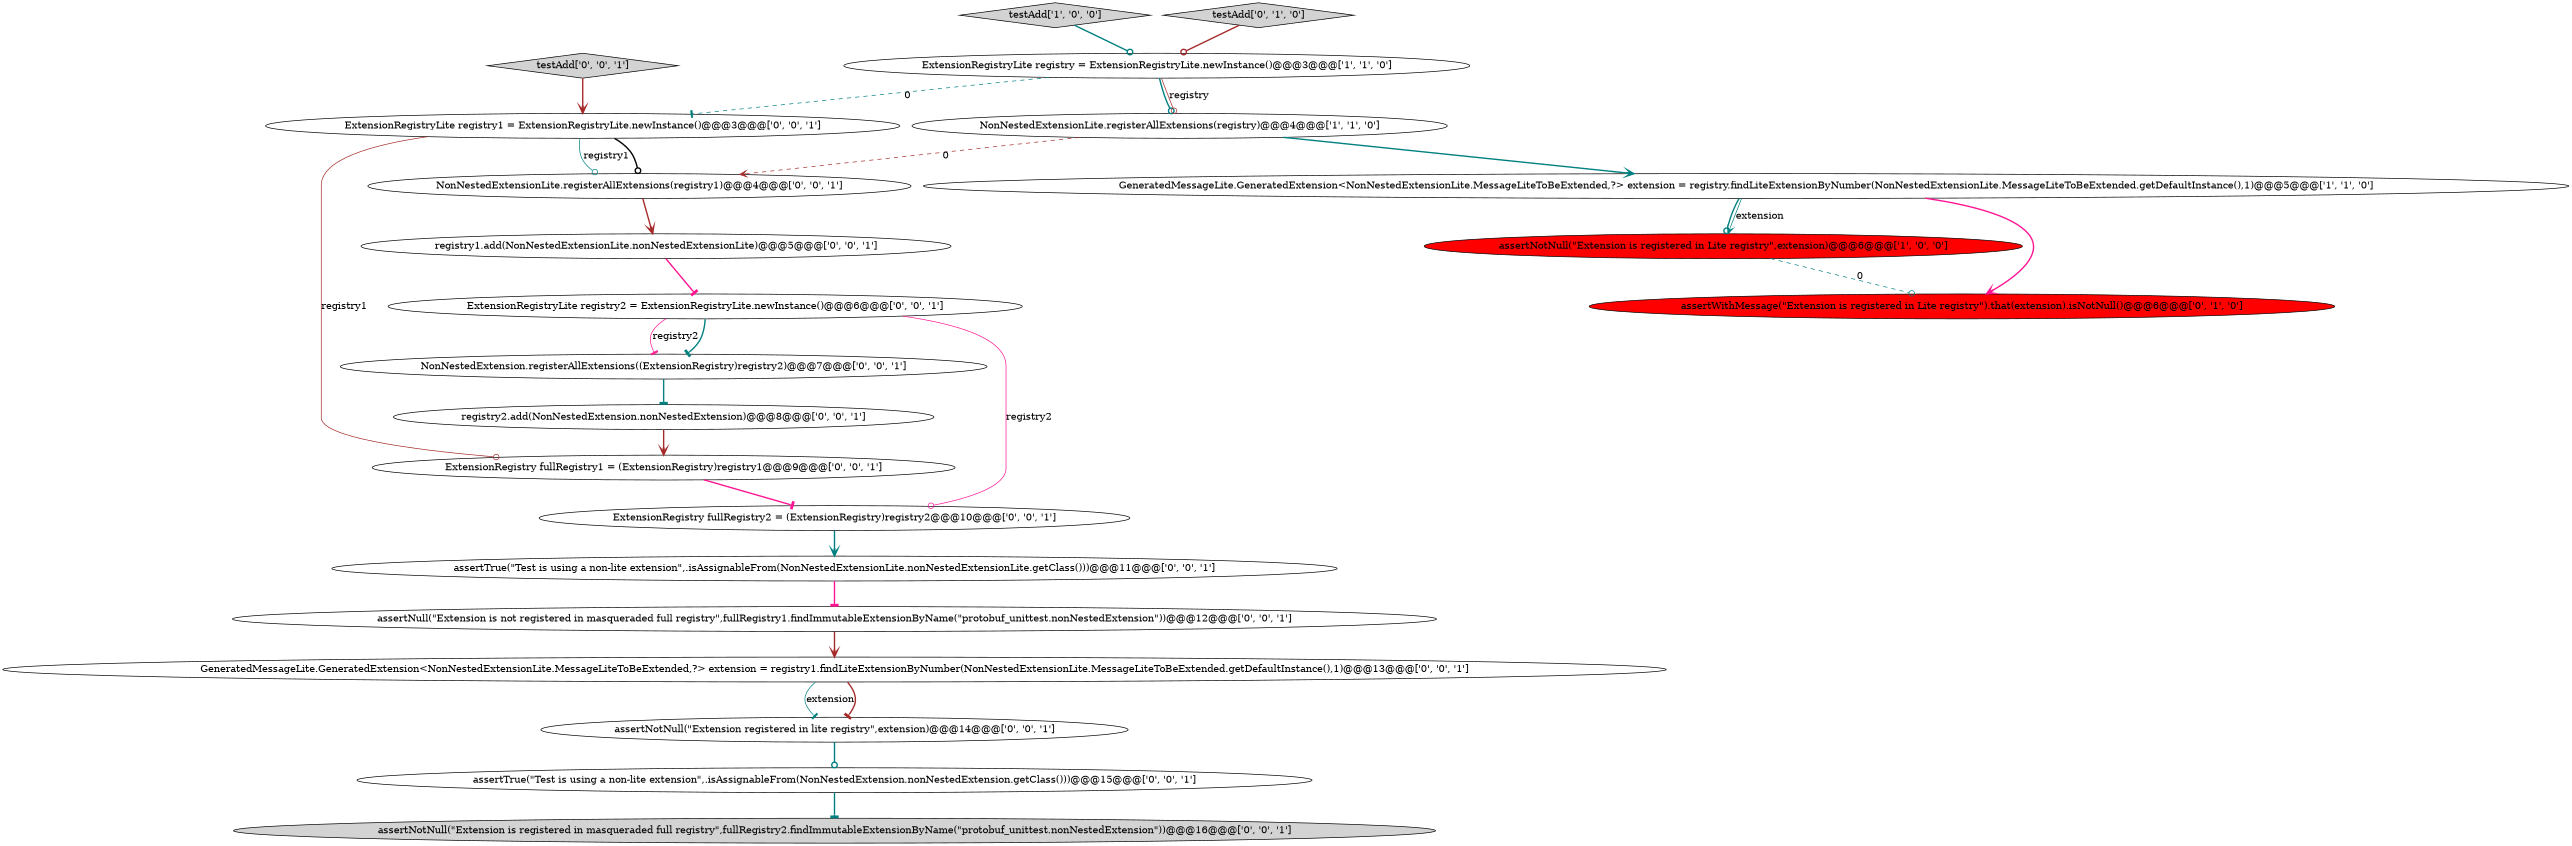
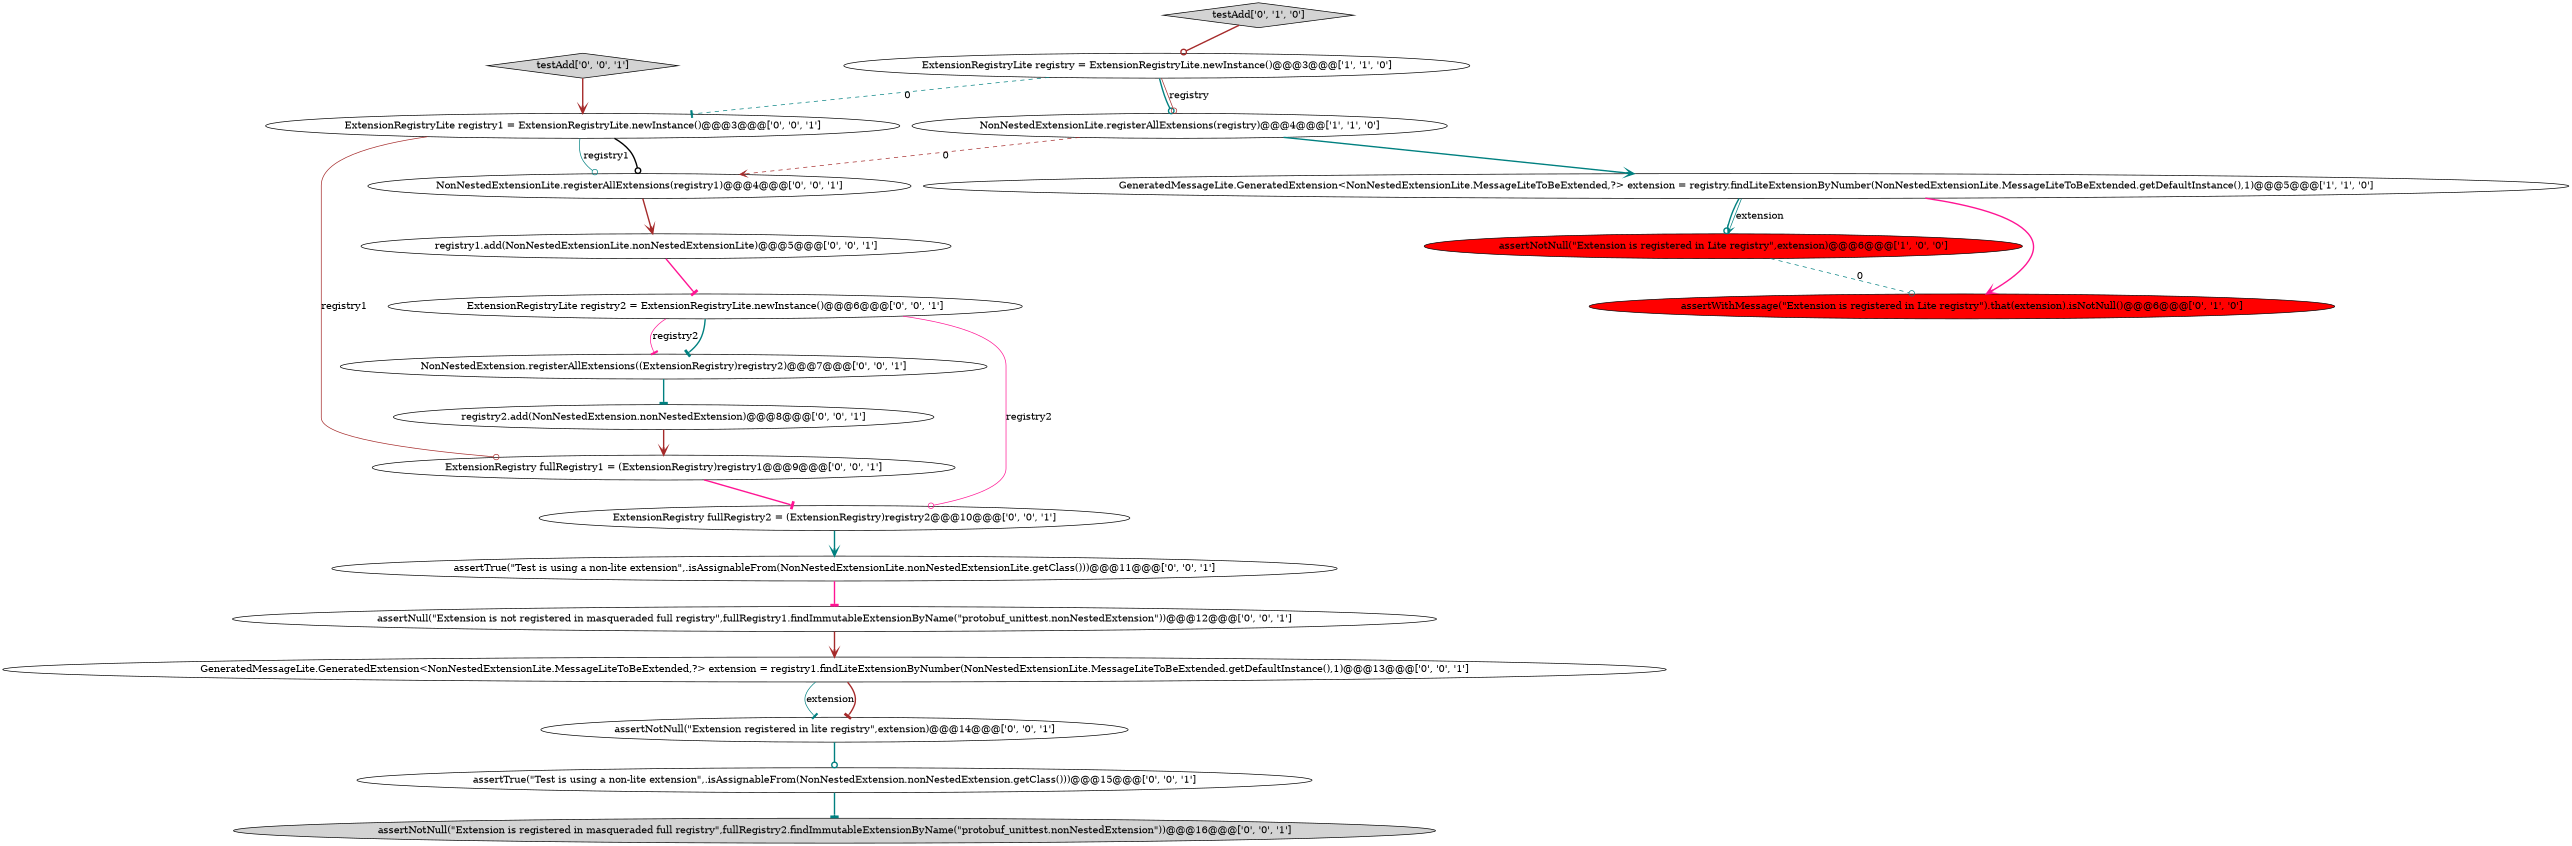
  digraph {
    node [fillcolor=white shape=ellipse style=filled]
    edge [style=bold color=teal arrowhead=odot]
    n1 [label="assertNotNull(\"Extension registered in lite registry\",extension)@@@14@@@['0', '0', '1']"]
    n2 [label="assertTrue(\"Test is using a non-lite extension\",.isAssignableFrom(NonNestedExtension.nonNestedExtension.getClass()))@@@15@@@['0', '0', '1']"]
    n3 [label="ExtensionRegistryLite registry1 = ExtensionRegistryLite.newInstance()@@@3@@@['0', '0', '1']"]
    n4 [label="NonNestedExtensionLite.registerAllExtensions(registry1)@@@4@@@['0', '0', '1']"]
    n5 [label="ExtensionRegistry fullRegistry1 = (ExtensionRegistry)registry1@@@9@@@['0', '0', '1']"]
    n6 [label="registry2.add(NonNestedExtension.nonNestedExtension)@@@8@@@['0', '0', '1']"]
    n7 [label="assertTrue(\"Test is using a non-lite extension\",.isAssignableFrom(NonNestedExtensionLite.nonNestedExtensionLite.getClass()))@@@11@@@['0', '0', '1']"]
    n8 [label="assertNull(\"Extension is not registered in masqueraded full registry\",fullRegistry1.findImmutableExtensionByName(\"protobuf_unittest.nonNestedExtension\"))@@@12@@@['0', '0', '1']"]
    n9 [fillcolor=lightgray label="assertNotNull(\"Extension is registered in masqueraded full registry\",fullRegistry2.findImmutableExtensionByName(\"protobuf_unittest.nonNestedExtension\"))@@@16@@@['0', '0', '1']"]
    n10 [label="NonNestedExtension.registerAllExtensions((ExtensionRegistry)registry2)@@@7@@@['0', '0', '1']"]
    n11 [label="ExtensionRegistryLite registry2 = ExtensionRegistryLite.newInstance()@@@6@@@['0', '0', '1']"]
    n12 [label="ExtensionRegistry fullRegistry2 = (ExtensionRegistry)registry2@@@10@@@['0', '0', '1']"]
    n13 [fillcolor=red label="assertNotNull(\"Extension is registered in Lite registry\",extension)@@@6@@@['1', '0', '0']"]
    n14 [fillcolor=red label="assertWithMessage(\"Extension is registered in Lite registry\").that(extension).isNotNull()@@@6@@@['0', '1', '0']"]
    n15 [label="ExtensionRegistryLite registry = ExtensionRegistryLite.newInstance()@@@3@@@['1', '1', '0']"]
    n16 [label="NonNestedExtensionLite.registerAllExtensions(registry)@@@4@@@['1', '1', '0']"]
    n17 [label="GeneratedMessageLite.GeneratedExtension<NonNestedExtensionLite.MessageLiteToBeExtended,?> extension = registry.findLiteExtensionByNumber(NonNestedExtensionLite.MessageLiteToBeExtended.getDefaultInstance(),1)@@@5@@@['1', '1', '0']"]
    n18 [label="GeneratedMessageLite.GeneratedExtension<NonNestedExtensionLite.MessageLiteToBeExtended,?> extension = registry1.findLiteExtensionByNumber(NonNestedExtensionLite.MessageLiteToBeExtended.getDefaultInstance(),1)@@@13@@@['0', '0', '1']"]
    n19 [fillcolor=lightgray label="testAdd['0', '0', '1']" shape=diamond]
    n20 [label="registry1.add(NonNestedExtensionLite.nonNestedExtensionLite)@@@5@@@['0', '0', '1']"]
-   n21 [fillcolor=lightgray label="testAdd['1', '0', '0']" shape=diamond]
    n22 [fillcolor=lightgray label="testAdd['0', '1', '0']" shape=diamond]
    n1 -> n2
    n2 -> n9 [arrowhead=tee]
    n3 -> n4 [label=registry1 style=solid]
    n3 -> n4 [color=black]
    n3 -> n5 [label=registry1 style=solid color=brown]
    n4 -> n20 [color=brown arrowhead=vee]
    n5 -> n12 [color=deeppink arrowhead=tee]
    n6 -> n5 [color=brown arrowhead=vee]
    n7 -> n8 [color=deeppink arrowhead=tee]
    n8 -> n18 [color=brown arrowhead=vee]
    n10 -> n6 [arrowhead=tee]
    n11 -> n10 [label=registry2 style=solid color=deeppink arrowhead=tee]
    n11 -> n10 [arrowhead=tee]
    n11 -> n12 [label=registry2 style=solid color=deeppink]
    n12 -> n7 [arrowhead=vee]
    n13 -> n14 [label=0 style=dashed]
    n15 -> n3 [label=0 style=dashed arrowhead=tee]
    n15 -> n16
    n15 -> n16 [label=registry style=solid color=brown]
    n16 -> n4 [label=0 style=dashed color=brown arrowhead=vee]
    n16 -> n17 [arrowhead=vee]
    n17 -> n13
    n17 -> n13 [label=extension style=solid arrowhead=vee]
    n17 -> n14 [color=deeppink arrowhead=vee]
    n18 -> n1 [label=extension style=solid arrowhead=tee]
    n18 -> n1 [color=brown arrowhead=tee]
    n19 -> n3 [color=brown arrowhead=vee]
    n20 -> n11 [color=deeppink arrowhead=tee]
-   n21 -> n15
    n22 -> n15 [color=brown]
  }
